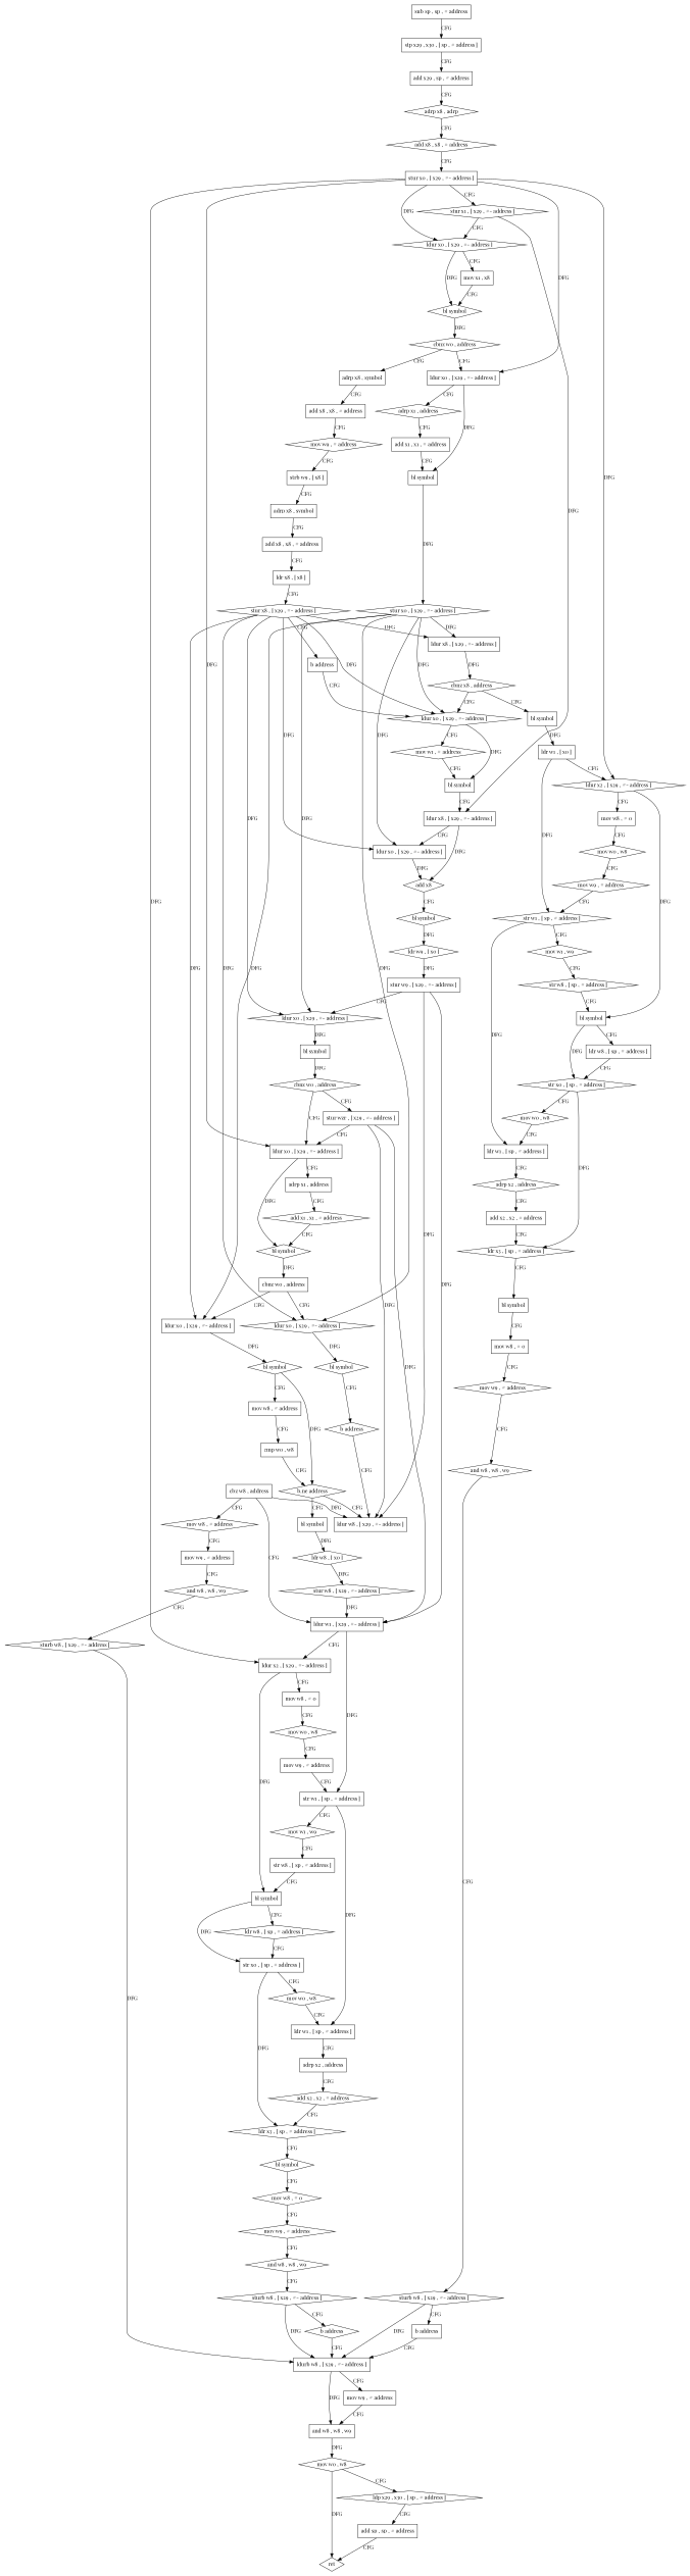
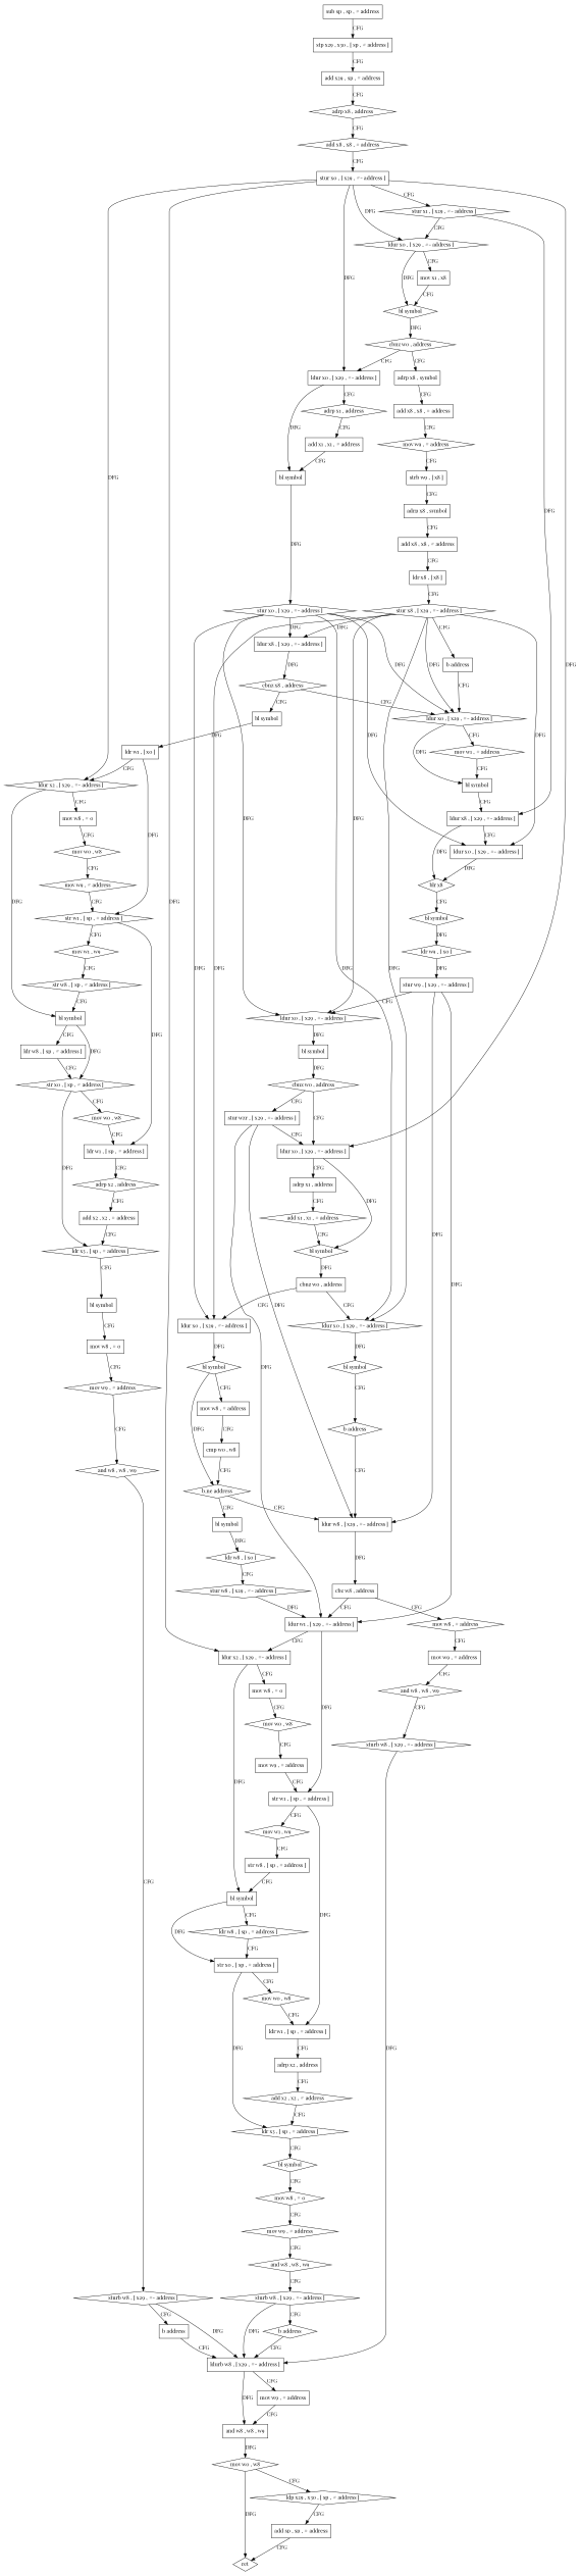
  digraph {
    fontname="Playfair Display"
    node [fontname="Playfair Display" shape=diamond]
    edge [fontname="Playfair Display"]
    n1 [label="sub sp , sp , # address" shape=box]
    n2 [label="stp x29 , x30 , [ sp , # address ]" shape=box]
    n3 [label="add x29 , sp , # address" shape=box]
-   n4 [label="adrp x8 , adrp"]
+   n4 [label="adrp x8 , address"]
    n5 [label="add x8 , x8 , # address"]
    n6 [label="stur x0 , [ x29 , #- address ]" shape=box]
    n7 [label="stur x1 , [ x29 , #- address ]"]
    n8 [label="ldur x0 , [ x29 , #- address ]"]
    n9 [label="ldur x0 , [ x29 , #- address ]" shape=box]
    n10 [label="ldur x0 , [ x29 , #- address ]" shape=box]
    n11 [label="ldur x2 , [ x29 , #- address ]"]
    n12 [label="ldur x2 , [ x29 , #- address ]" shape=box]
    n13 [label="ldur x8 , [ x29 , #- address ]" shape=box]
    n14 [label="mov x1 , x8" shape=box]
    n15 [label="bl symbol"]
    n16 [label="adrp x1 , address"]
    n17 [label="bl symbol" shape=box]
    n18 [label="adrp x1 , address" shape=box]
    n19 [label="bl symbol"]
    n20 [label="mov w8 , # 0" shape=box]
    n21 [label="bl symbol" shape=box]
    n22 [label="mov w8 , # 0" shape=box]
    n23 [label="bl symbol" shape=box]
    n24 [label="ldur x0 , [ x29 , #- address ]" shape=box]
-   n25 [label="add x8"]
+   n25 [label="blr x8"]
    n26 [label="cbnz w0 , address"]
    n27 [label="adrp x8 , symbol" shape=box]
    n28 [label="add x8 , x8 , # address" shape=box]
    n29 [label="add x1 , x1 , # address" shape=box]
    n30 [label="stur x0 , [ x29 , #- address ]"]
    n31 [label="mov w9 , # address"]
    n32 [label="ldur x8 , [ x29 , #- address ]" shape=box]
    n33 [label="ldur x0 , [ x29 , #- address ]"]
    n34 [label="ldur x0 , [ x29 , #- address ]"]
    n35 [label="ldur x0 , [ x29 , #- address ]" shape=box]
    n36 [label="ldur x0 , [ x29 , #- address ]"]
    n37 [label="cbnz x8 , address"]
    n38 [label="mov w1 , # address"]
    n39 [label="bl symbol" shape=box]
    n40 [label="bl symbol" shape=box]
    n41 [label="bl symbol"]
    n42 [label="bl symbol"]
    n43 [label="bl symbol" shape=box]
    n44 [label="ldr w1 , [ x0 ]" shape=box]
    n45 [label="str w1 , [ sp , # address ]"]
    n46 [label="strb w9 , [ x8 ]" shape=box]
    n47 [label="adrp x8 , symbol" shape=box]
    n48 [label="add x8 , x8 , # address" shape=box]
    n49 [label="ldr x8 , [ x8 ]" shape=box]
    n50 [label="stur x8 , [ x29 , #- address ]"]
    n51 [label="b address" shape=box]
    n52 [label="bl symbol"]
    n53 [label="ldr w9 , [ x0 ]"]
    n54 [label="stur w9 , [ x29 , #- address ]" shape=box]
    n55 [label="ldur w8 , [ x29 , #- address ]" shape=box]
    n56 [label="ldur w1 , [ x29 , #- address ]" shape=box]
    n57 [label="cbz w8 , address" shape=box]
    n58 [label="str w1 , [ sp , # address ]" shape=box]
    n59 [label="cbnz w0 , address"]
    n60 [label="stur wzr , [ x29 , #- address ]" shape=box]
    n61 [label="add x1 , x1 , # address"]
    n62 [label="cbnz w0 , address" shape=box]
    n63 [label="mov w1 , w9"]
    n64 [label="ldr w1 , [ sp , # address ]" shape=box]
    n65 [label="mov w0 , w8"]
    n66 [label="ldr w8 , [ sp , # address ]" shape=box]
    n67 [label="str x0 , [ sp , # address ]"]
    n68 [label="mov w9 , # address"]
    n69 [label="str w8 , [ sp , # address ]"]
    n70 [label="adrp x2 , address"]
    n71 [label="mov w0 , w8"]
    n72 [label="ldr x3 , [ sp , # address ]"]
    n73 [label="bl symbol" shape=box]
    n74 [label="add x2 , x2 , # address" shape=box]
    n75 [label="mov w8 , # 0" shape=box]
    n76 [label="mov w9 , # address"]
    n77 [label="and w8 , w8 , w9"]
    n78 [label="sturb w8 , [ x29 , #- address ]"]
    n79 [label="b address" shape=box]
    n80 [label="ldurb w8 , [ x29 , #- address ]" shape=box]
    n81 [label="mov w9 , # address" shape=box]
    n82 [label="and w8 , w8 , w9" shape=box]
    n83 [label="mov w0 , w8"]
    n84 [label="mov w8 , # address" shape=box]
    n85 [label="b.ne address"]
    n86 [label="b address"]
    n87 [label="ldp x29 , x30 , [ sp , # address ]"]
    n88 [label=ret]
    n89 [label="add sp , sp , # address" shape=box]
    n90 [label="cmp w0 , w8" shape=box]
    n91 [label="bl symbol" shape=box]
    n92 [label="ldr w8 , [ x0 ]"]
    n93 [label="mov w8 , # address"]
    n94 [label="stur w8 , [ x29 , #- address ]"]
    n95 [label="mov w9 , # address" shape=box]
    n96 [label="and w8 , w8 , w9"]
    n97 [label="mov w1 , w9"]
    n98 [label="ldr w1 , [ sp , # address ]" shape=box]
    n99 [label="sturb w8 , [ x29 , #- address ]"]
    n100 [label="mov w0 , w8"]
    n101 [label="ldr w8 , [ sp , # address ]"]
    n102 [label="str x0 , [ sp , # address ]" shape=box]
    n103 [label="mov w9 , # address" shape=box]
    n104 [label="str w8 , [ sp , # address ]" shape=box]
    n105 [label="adrp x2 , address" shape=box]
    n106 [label="mov w0 , w8"]
    n107 [label="ldr x3 , [ sp , # address ]"]
    n108 [label="bl symbol"]
    n109 [label="add x2 , x2 , # address"]
    n110 [label="mov w8 , # 0"]
    n111 [label="mov w9 , # address"]
    n112 [label="and w8 , w8 , w9"]
    n113 [label="sturb w8 , [ x29 , #- address ]"]
    n114 [label="b address"]
    n1 -> n2 [label=CFG]
    n2 -> n3 [label=CFG]
    n3 -> n4 [label=CFG]
    n4 -> n5 [label=CFG]
    n5 -> n6 [label=CFG]
    n6 -> n7 [label=CFG]
    n6 -> n8 [label=DFG]
    n6 -> n9 [label=DFG]
    n6 -> n10 [label=DFG]
    n6 -> n11 [label=DFG]
    n6 -> n12 [label=DFG]
    n7 -> n8 [label=CFG]
    n7 -> n13 [label=DFG]
    n8 -> n14 [label=CFG]
    n8 -> n15 [label=DFG]
    n9 -> n16 [label=CFG]
    n9 -> n17 [label=DFG]
    n10 -> n18 [label=CFG]
    n10 -> n19 [label=DFG]
    n11 -> n20 [label=CFG]
    n11 -> n21 [label=DFG]
    n12 -> n22 [label=CFG]
    n12 -> n23 [label=DFG]
    n13 -> n24 [label=CFG]
    n13 -> n25 [label=DFG]
    n14 -> n15 [label=CFG]
    n15 -> n26 [label=DFG]
    n16 -> n29 [label=CFG]
    n17 -> n30 [label=DFG]
    n18 -> n61 [label=CFG]
    n19 -> n62 [label=DFG]
    n20 -> n65 [label=CFG]
    n21 -> n66 [label=CFG]
    n21 -> n67 [label=DFG]
    n22 -> n100 [label=CFG]
    n23 -> n101 [label=CFG]
    n23 -> n102 [label=DFG]
    n24 -> n25 [label=DFG]
    n25 -> n52 [label=CFG]
    n26 -> n9 [label=CFG]
    n26 -> n27 [label=CFG]
    n27 -> n28 [label=CFG]
    n28 -> n31 [label=CFG]
    n29 -> n17 [label=CFG]
    n30 -> n24 [label=DFG]
    n30 -> n32 [label=DFG]
    n30 -> n33 [label=DFG]
    n30 -> n34 [label=DFG]
    n30 -> n35 [label=DFG]
    n30 -> n36 [label=DFG]
    n31 -> n46 [label=CFG]
    n32 -> n37 [label=DFG]
    n33 -> n38 [label=CFG]
    n33 -> n39 [label=DFG]
    n34 -> n40 [label=DFG]
    n35 -> n41 [label=DFG]
    n36 -> n42 [label=DFG]
    n37 -> n33 [label=CFG]
    n37 -> n43 [label=CFG]
    n38 -> n39 [label=CFG]
    n39 -> n13 [label=CFG]
    n40 -> n59 [label=DFG]
    n41 -> n84 [label=CFG]
    n41 -> n85 [label=DFG]
    n42 -> n86 [label=CFG]
    n43 -> n44 [label=DFG]
    n44 -> n11 [label=CFG]
    n44 -> n45 [label=DFG]
    n45 -> n63 [label=CFG]
    n45 -> n64 [label=DFG]
    n46 -> n47 [label=CFG]
    n47 -> n48 [label=CFG]
    n48 -> n49 [label=CFG]
    n49 -> n50 [label=CFG]
    n50 -> n24 [label=DFG]
    n50 -> n32 [label=DFG]
    n50 -> n33 [label=DFG]
    n50 -> n34 [label=DFG]
    n50 -> n35 [label=DFG]
    n50 -> n36 [label=DFG]
    n50 -> n51 [label=CFG]
    n51 -> n33 [label=CFG]
    n52 -> n53 [label=DFG]
    n53 -> n54 [label=DFG]
    n54 -> n34 [label=CFG]
    n54 -> n55 [label=DFG]
    n54 -> n56 [label=DFG]
-   n57 -> n55 [label=DFG]
+   n55 -> n57 [label=DFG]
    n56 -> n12 [label=CFG]
    n56 -> n58 [label=DFG]
    n57 -> n56 [label=CFG]
    n57 -> n93 [label=CFG]
    n58 -> n97 [label=CFG]
    n58 -> n98 [label=DFG]
    n59 -> n10 [label=CFG]
    n59 -> n60 [label=CFG]
    n60 -> n10 [label=CFG]
    n60 -> n55 [label=DFG]
    n60 -> n56 [label=DFG]
    n61 -> n19 [label=CFG]
    n62 -> n35 [label=CFG]
    n62 -> n36 [label=CFG]
    n63 -> n69 [label=CFG]
    n64 -> n70 [label=CFG]
    n65 -> n68 [label=CFG]
    n66 -> n67 [label=CFG]
    n67 -> n71 [label=CFG]
    n67 -> n72 [label=DFG]
    n68 -> n45 [label=CFG]
    n69 -> n21 [label=CFG]
    n70 -> n74 [label=CFG]
    n71 -> n64 [label=CFG]
    n72 -> n73 [label=CFG]
    n73 -> n75 [label=CFG]
    n74 -> n72 [label=CFG]
    n75 -> n76 [label=CFG]
    n76 -> n77 [label=CFG]
    n77 -> n78 [label=CFG]
    n78 -> n79 [label=CFG]
    n78 -> n80 [label=DFG]
    n79 -> n80 [label=CFG]
    n80 -> n81 [label=CFG]
    n80 -> n82 [label=DFG]
    n81 -> n82 [label=CFG]
    n82 -> n83 [label=DFG]
    n83 -> n87 [label=CFG]
    n83 -> n88 [label=DFG]
    n84 -> n90 [label=CFG]
    n85 -> n55 [label=CFG]
    n85 -> n91 [label=CFG]
    n86 -> n55 [label=CFG]
    n87 -> n89 [label=CFG]
    n89 -> n88 [label=CFG]
    n90 -> n85 [label=CFG]
    n91 -> n92 [label=DFG]
-   n92 -> n94 [label=DFG]
+   n92 -> n94 [label=CFG]
    n93 -> n95 [label=CFG]
    n94 -> n56 [label=DFG]
    n95 -> n96 [label=CFG]
    n96 -> n99 [label=CFG]
    n97 -> n104 [label=CFG]
    n98 -> n105 [label=CFG]
    n99 -> n80 [label=DFG]
    n100 -> n103 [label=CFG]
    n101 -> n102 [label=CFG]
    n102 -> n106 [label=CFG]
    n102 -> n107 [label=DFG]
    n103 -> n58 [label=CFG]
    n104 -> n23 [label=CFG]
    n105 -> n109 [label=CFG]
    n106 -> n98 [label=CFG]
    n107 -> n108 [label=CFG]
    n108 -> n110 [label=CFG]
    n109 -> n107 [label=CFG]
    n110 -> n111 [label=CFG]
    n111 -> n112 [label=CFG]
    n112 -> n113 [label=CFG]
    n113 -> n80 [label=DFG]
    n113 -> n114 [label=CFG]
    n114 -> n80 [label=CFG]
  }
